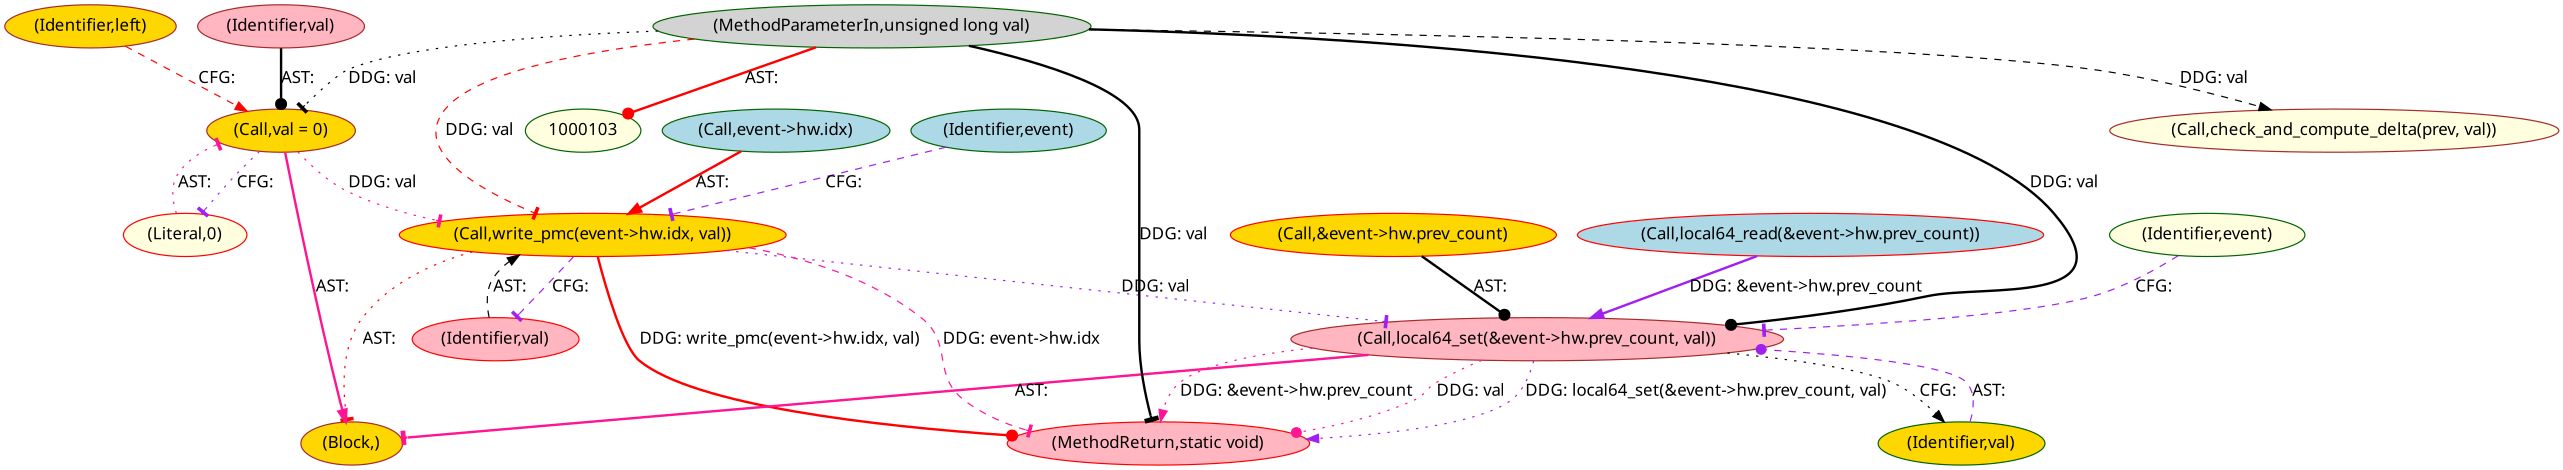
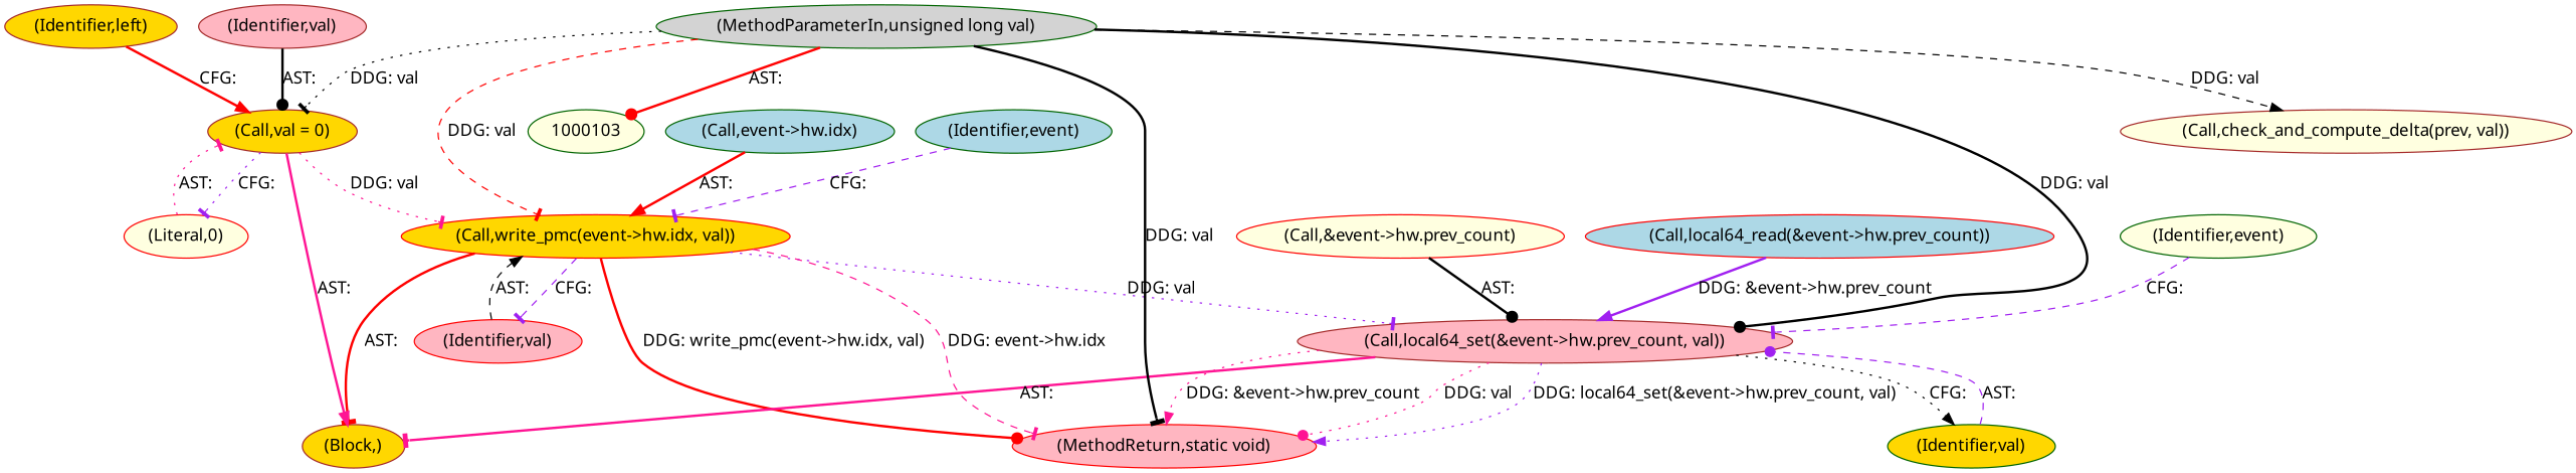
  digraph {
    fontname="Noto Sans"
    node [color=red fillcolor=gold fontname="Noto Sans" style=filled]
    edge [arrowhead=tee color=purple fontname="Noto Sans" style=bold]
    n1 [label="(Call,write_pmc(event->hw.idx, val))"]
    n2 [color=brown fillcolor=lightpink label="(Call,local64_set(&event->hw.prev_count, val))"]
    n3 [color=brown label="(Block,)"]
    n4 [fillcolor=lightpink label="(MethodReturn,static void)"]
    n5 [fillcolor=lightpink label="(Identifier,val)"]
    n6 [color=darkgreen label="(Identifier,val)"]
    n7 [color=brown label="(Call,val = 0)"]
    n8 [fillcolor=lightyellow label="(Literal,0)"]
    n9 [color=darkgreen fillcolor=lightgrey label="(MethodParameterIn,unsigned long val)"]
    n10 [color=brown fillcolor=lightyellow label="(Call,check_and_compute_delta(prev, val))"]
    1000103 [color=darkgreen fillcolor=lightyellow]
    n12 [color=darkgreen fillcolor=lightblue label="(Identifier,event)"]
-   n13 [label="(Call,&event->hw.prev_count)"]
+   n13 [fillcolor=lightyellow label="(Call,&event->hw.prev_count)"]
    n14 [color=brown label="(Identifier,left)"]
    n15 [fillcolor=lightblue label="(Call,local64_read(&event->hw.prev_count))"]
    n16 [color=darkgreen fillcolor=lightyellow label="(Identifier,event)"]
    n17 [color=brown fillcolor=lightpink label="(Identifier,val)"]
    n18 [color=darkgreen fillcolor=lightblue label="(Call,event->hw.idx)"]
    n1 -> n2 [label="DDG: val" style=dotted]
-   n1 -> n3 [color=red label="AST: " style=dotted]
+   n1 -> n3 [color=red label="AST: "]
    n1 -> n4 [arrowhead=dot color=red label="DDG: write_pmc(event->hw.idx, val)"]
    n1 -> n4 [color=deeppink label="DDG: event->hw.idx" style=dashed]
    n1 -> n5 [label="CFG: " style=dashed]
    n2 -> n3 [color=deeppink label="AST: "]
    n2 -> n4 [arrowhead=normal label="DDG: local64_set(&event->hw.prev_count, val)" style=dotted]
    n2 -> n4 [arrowhead=normal color=deeppink label="DDG: &event->hw.prev_count" style=dotted]
    n2 -> n4 [arrowhead=dot color=deeppink label="DDG: val" style=dotted]
    n2 -> n6 [arrowhead=normal color=black label="CFG: " style=dotted]
    n5 -> n1 [arrowhead=normal color=black label="AST: " style=dashed]
    n6 -> n2 [arrowhead=dot label="AST: " style=dashed]
    n7 -> n1 [color=deeppink label="DDG: val" style=dotted]
    n7 -> n3 [arrowhead=normal color=deeppink label="AST: "]
    n7 -> n8 [label="CFG: " style=dotted]
    n8 -> n7 [color=deeppink label="AST: " style=dotted]
    n9 -> n1 [color=red label="DDG: val" style=dashed]
    n9 -> n2 [arrowhead=dot color=black label="DDG: val"]
    n9 -> n4 [color=black label="DDG: val"]
    n9 -> n7 [color=black label="DDG: val" style=dotted]
    n9 -> n10 [arrowhead=normal color=black label="DDG: val" style=dashed]
    n9 -> 1000103 [arrowhead=dot color=red label="AST: "]
    n12 -> n1 [label="CFG: " style=dashed]
    n13 -> n2 [arrowhead=dot color=black label="AST: "]
-   n14 -> n7 [arrowhead=normal color=red label="CFG: " style=dashed]
+   n14 -> n7 [arrowhead=normal color=red label="CFG: "]
    n15 -> n2 [arrowhead=normal label="DDG: &event->hw.prev_count"]
    n16 -> n2 [label="CFG: " style=dashed]
    n17 -> n7 [arrowhead=dot color=black label="AST: "]
    n18 -> n1 [arrowhead=normal color=red label="AST: "]
  }
